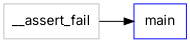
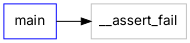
  digraph {
    rankdir=LR
    fontname=Inter
    node [shape=box fontname=Inter]
    main [color=blue]
    n2 [color=grey label=__assert_fail]
-   n2 -> main [fontname=Inter]
+   main -> n2 [fontname=Inter]
  }
